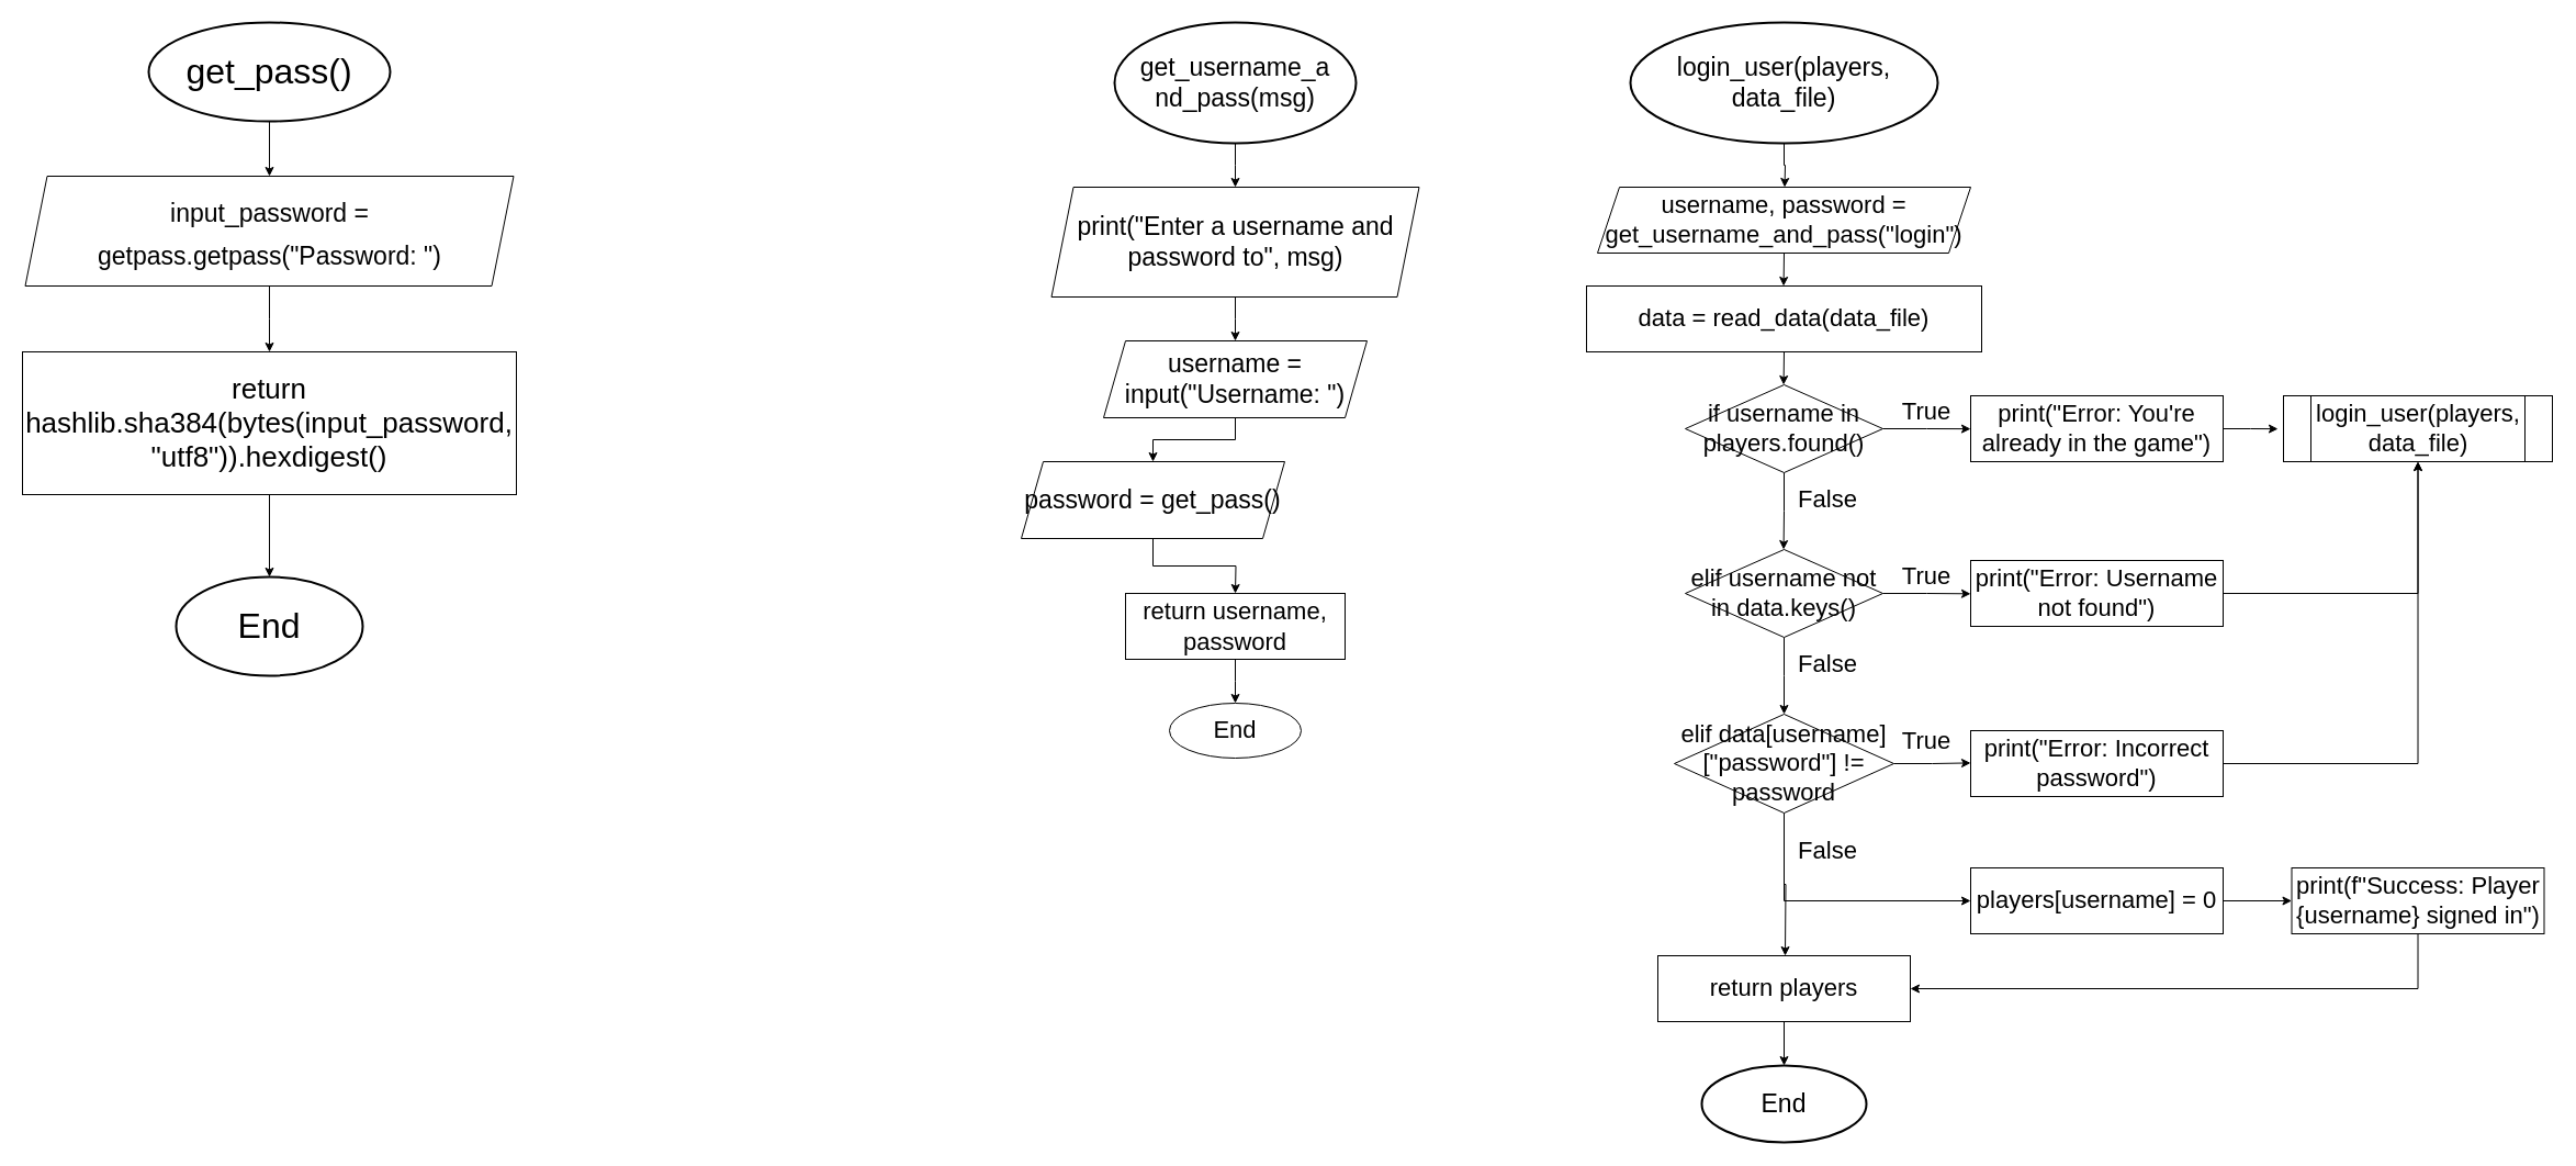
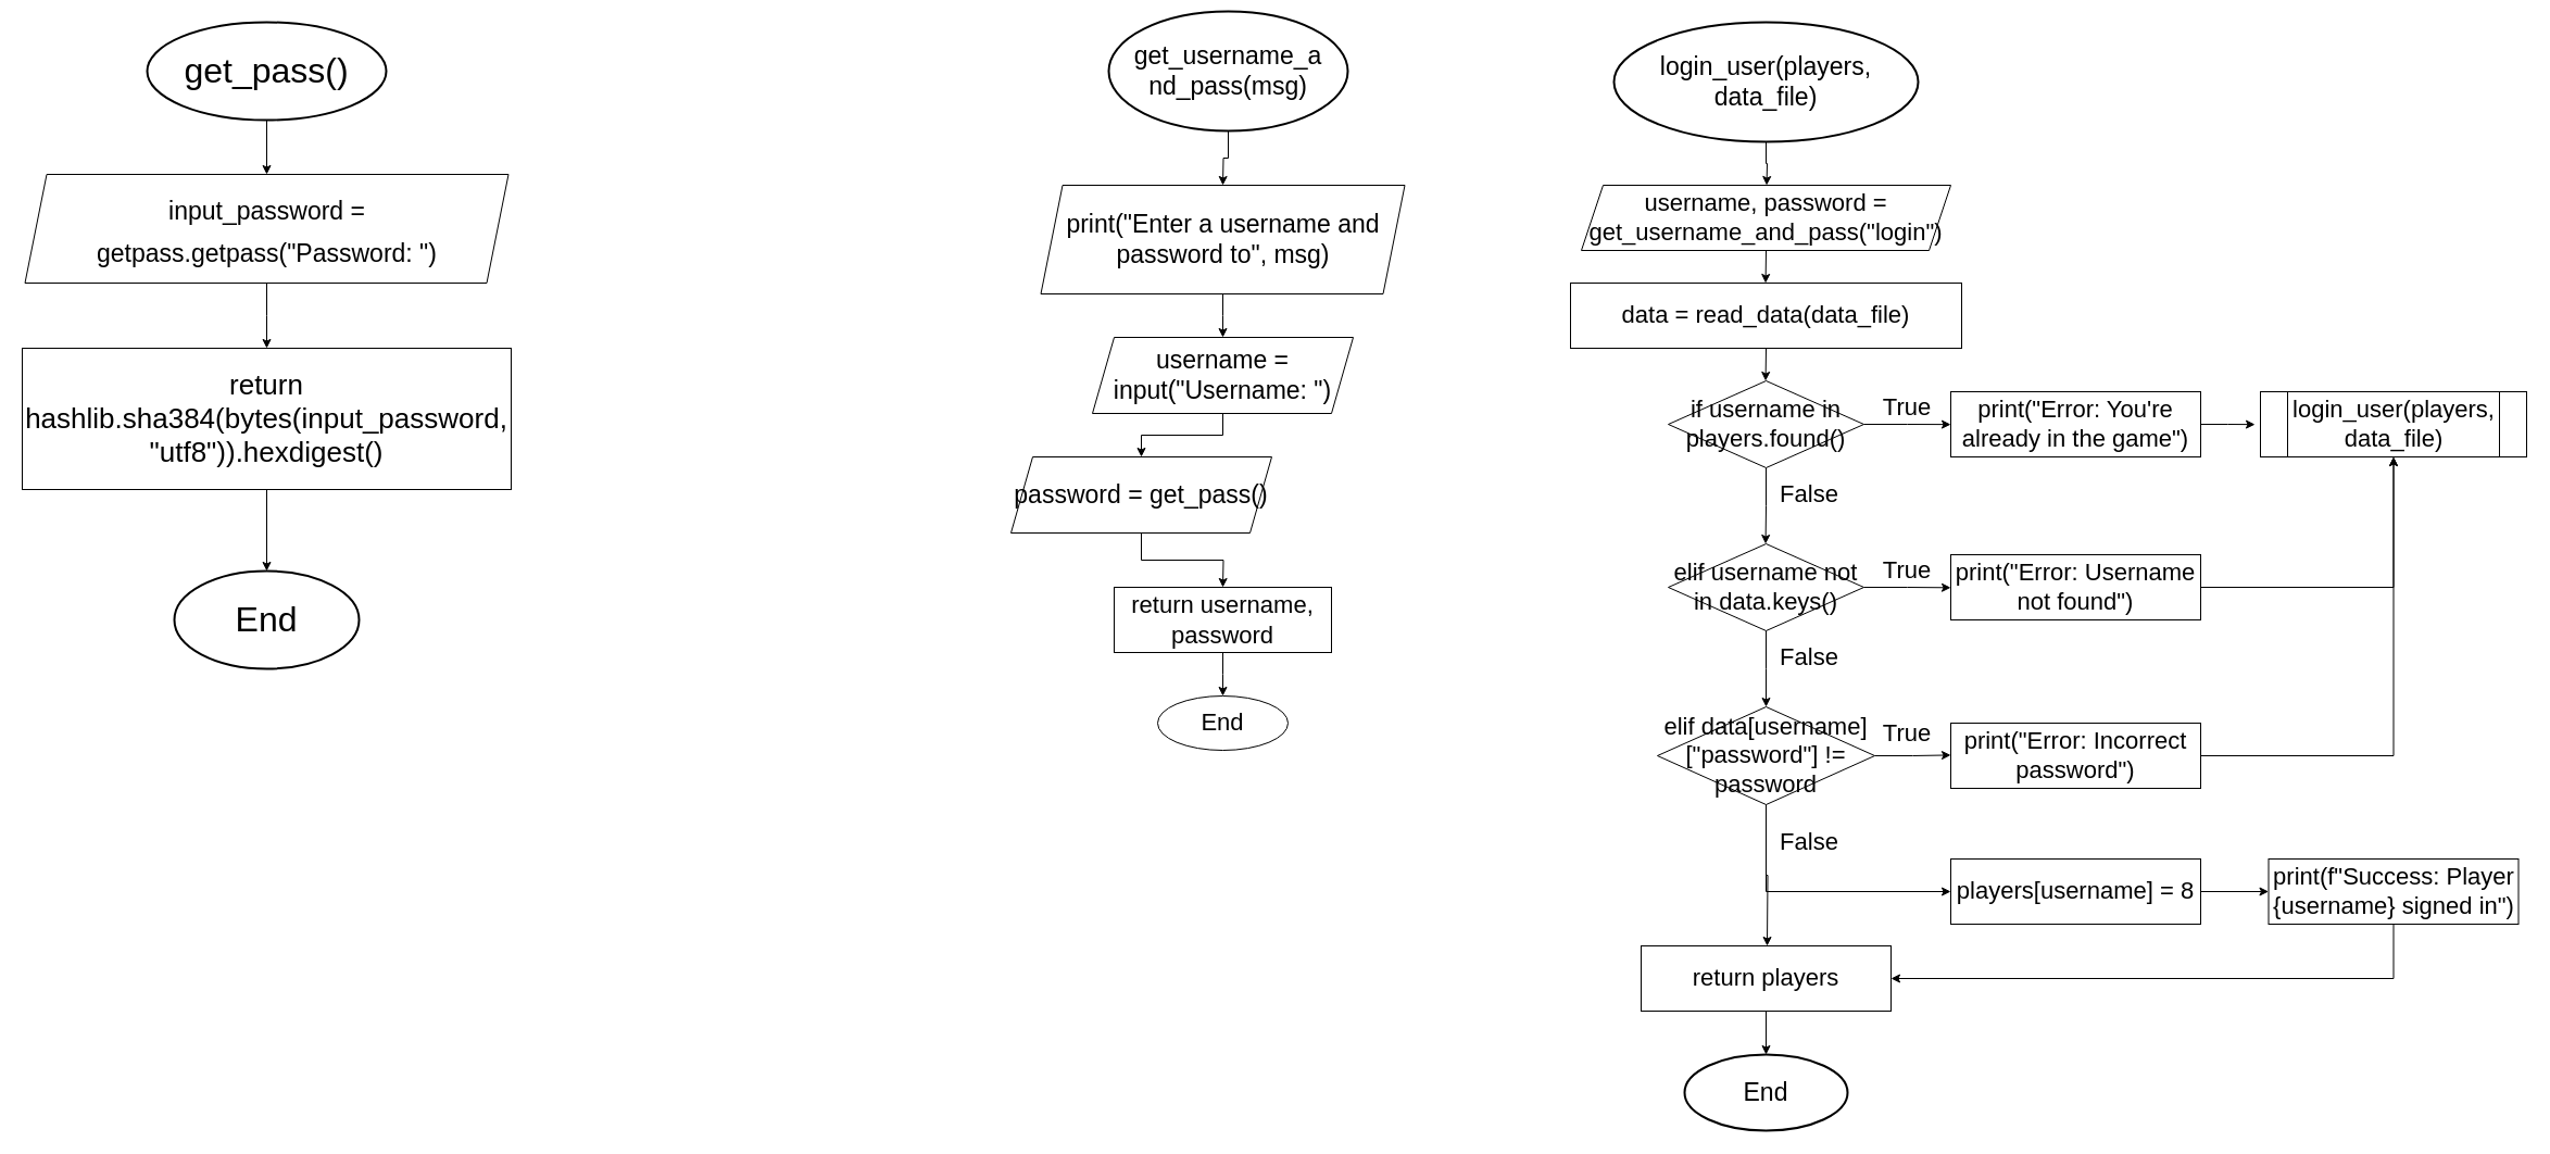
  <mxCell id="0" />
  <mxCell id="1" parent="0" />
  <mxCell id="2" style="edgeStyle=orthogonalEdgeStyle;rounded=0;orthogonalLoop=1;jettySize=auto;html=1;exitX=0.5;exitY=1;exitDx=0;exitDy=0;exitPerimeter=0;fontSize=32;entryX=0.5;entryY=0;entryDx=0;entryDy=0;" edge="1" parent="1" source="3" target="5"><mxGeometry relative="1" as="geometry"><mxPoint x="245" y="130" as="targetPoint" /></mxGeometry></mxCell>
  <mxCell id="3" value="&lt;font style=&quot;font-size: 32px&quot;&gt;get_pass()&lt;/font&gt;" style="strokeWidth=2;html=1;shape=mxgraph.flowchart.start_1;whiteSpace=wrap;" vertex="1" parent="1"><mxGeometry x="135" y="20" width="220" height="90" as="geometry" /></mxCell>
  <mxCell id="4" style="edgeStyle=orthogonalEdgeStyle;rounded=0;orthogonalLoop=1;jettySize=auto;html=1;exitX=0.5;exitY=1;exitDx=0;exitDy=0;fontSize=18;" edge="1" parent="1" source="5"><mxGeometry relative="1" as="geometry"><mxPoint x="245" y="320" as="targetPoint" /></mxGeometry></mxCell>
  <mxCell id="5" value="&lt;font style=&quot;font-size: 23px&quot;&gt;input_password = getpass.getpass(&quot;Password: &quot;)&lt;/font&gt;" style="shape=parallelogram;perimeter=parallelogramPerimeter;whiteSpace=wrap;html=1;fixedSize=1;fontSize=32;" vertex="1" parent="1"><mxGeometry x="22.5" y="160" width="445" height="100" as="geometry" /></mxCell>
  <mxCell id="6" style="edgeStyle=orthogonalEdgeStyle;rounded=0;orthogonalLoop=1;jettySize=auto;html=1;exitX=0.5;exitY=1;exitDx=0;exitDy=0;entryX=0.5;entryY=0;entryDx=0;entryDy=0;entryPerimeter=0;fontSize=23;" edge="1" parent="1" source="7" target="8"><mxGeometry relative="1" as="geometry" /></mxCell>
  <mxCell id="7" value="&lt;font style=&quot;font-size: 26px&quot;&gt;return hashlib.sha384(bytes(input_password, &quot;utf8&quot;)).hexdigest()&lt;/font&gt;" style="rounded=0;whiteSpace=wrap;html=1;fontSize=18;" vertex="1" parent="1"><mxGeometry x="20" y="320" width="450" height="130" as="geometry" /></mxCell>
  <mxCell id="8" value="&lt;font style=&quot;font-size: 32px&quot;&gt;End&lt;/font&gt;" style="strokeWidth=2;html=1;shape=mxgraph.flowchart.start_1;whiteSpace=wrap;" vertex="1" parent="1"><mxGeometry x="160" y="525" width="170" height="90" as="geometry" /></mxCell>
  <mxCell id="9" style="edgeStyle=orthogonalEdgeStyle;rounded=0;orthogonalLoop=1;jettySize=auto;html=1;exitX=0.5;exitY=1;exitDx=0;exitDy=0;exitPerimeter=0;fontSize=23;" edge="1" parent="1" source="10"><mxGeometry relative="1" as="geometry"><mxPoint x="1125" y="170" as="targetPoint" /></mxGeometry></mxCell>
- <mxCell id="10" value="get_username_a nd_pass(msg)" style="strokeWidth=2;html=1;shape=mxgraph.flowchart.start_1;whiteSpace=wrap;fontSize=23;" vertex="1" parent="1"><mxGeometry x="1015" y="20" width="220" height="110" as="geometry" /></mxCell>
+ <mxCell id="10" value="get_username_a nd_pass(msg)" style="strokeWidth=2;html=1;shape=mxgraph.flowchart.start_1;whiteSpace=wrap;fontSize=23;" vertex="1" parent="1"><mxGeometry x="1020" y="10" width="220" height="110" as="geometry" /></mxCell>
  <mxCell id="11" style="edgeStyle=orthogonalEdgeStyle;rounded=0;orthogonalLoop=1;jettySize=auto;html=1;exitX=0.5;exitY=1;exitDx=0;exitDy=0;fontSize=23;" edge="1" parent="1" source="12"><mxGeometry relative="1" as="geometry"><mxPoint x="1125" y="310" as="targetPoint" /></mxGeometry></mxCell>
  <mxCell id="12" value="print(&quot;Enter a username and password to&quot;, msg)" style="shape=parallelogram;perimeter=parallelogramPerimeter;whiteSpace=wrap;html=1;fixedSize=1;fontSize=23;" vertex="1" parent="1"><mxGeometry x="957.5" y="170" width="335" height="100" as="geometry" /></mxCell>
  <mxCell id="13" style="edgeStyle=orthogonalEdgeStyle;rounded=0;orthogonalLoop=1;jettySize=auto;html=1;exitX=0.5;exitY=1;exitDx=0;exitDy=0;entryX=0.5;entryY=0;entryDx=0;entryDy=0;fontSize=23;" edge="1" parent="1" source="14" target="16"><mxGeometry relative="1" as="geometry" /></mxCell>
  <mxCell id="14" value="username = input(&quot;Username: &quot;)" style="shape=parallelogram;perimeter=parallelogramPerimeter;whiteSpace=wrap;html=1;fixedSize=1;fontSize=23;" vertex="1" parent="1"><mxGeometry x="1005" y="310" width="240" height="70" as="geometry" /></mxCell>
  <mxCell id="15" style="edgeStyle=orthogonalEdgeStyle;rounded=0;orthogonalLoop=1;jettySize=auto;html=1;exitX=0.5;exitY=1;exitDx=0;exitDy=0;fontSize=23;" edge="1" parent="1" source="16"><mxGeometry relative="1" as="geometry"><mxPoint x="1125" y="540" as="targetPoint" /></mxGeometry></mxCell>
  <mxCell id="16" value="password = get_pass()" style="shape=parallelogram;perimeter=parallelogramPerimeter;whiteSpace=wrap;html=1;fixedSize=1;fontSize=23;" vertex="1" parent="1"><mxGeometry x="930" y="420" width="240" height="70" as="geometry" /></mxCell>
  <mxCell id="17" style="edgeStyle=orthogonalEdgeStyle;rounded=0;orthogonalLoop=1;jettySize=auto;html=1;exitX=0.5;exitY=1;exitDx=0;exitDy=0;fontSize=22;" edge="1" parent="1" source="18"><mxGeometry relative="1" as="geometry"><mxPoint x="1125" y="640" as="targetPoint" /></mxGeometry></mxCell>
  <mxCell id="18" value="&lt;font style=&quot;font-size: 22px&quot;&gt;return username, password&lt;/font&gt;" style="rounded=0;whiteSpace=wrap;html=1;fontSize=23;" vertex="1" parent="1"><mxGeometry x="1025" y="540" width="200" height="60" as="geometry" /></mxCell>
  <mxCell id="19" value="End" style="ellipse;whiteSpace=wrap;html=1;fontSize=22;" vertex="1" parent="1"><mxGeometry x="1065" y="640" width="120" height="50" as="geometry" /></mxCell>
  <mxCell id="20" style="edgeStyle=orthogonalEdgeStyle;rounded=0;orthogonalLoop=1;jettySize=auto;html=1;exitX=0.5;exitY=1;exitDx=0;exitDy=0;exitPerimeter=0;fontSize=22;" edge="1" parent="1" source="21"><mxGeometry relative="1" as="geometry"><mxPoint x="1625.529" y="170" as="targetPoint" /></mxGeometry></mxCell>
  <mxCell id="21" value="login_user(players, data_file)" style="strokeWidth=2;html=1;shape=mxgraph.flowchart.start_1;whiteSpace=wrap;fontSize=23;" vertex="1" parent="1"><mxGeometry x="1485" y="20" width="280" height="110" as="geometry" /></mxCell>
  <mxCell id="22" style="edgeStyle=orthogonalEdgeStyle;rounded=0;orthogonalLoop=1;jettySize=auto;html=1;exitX=0.5;exitY=1;exitDx=0;exitDy=0;fontSize=22;" edge="1" parent="1" source="23"><mxGeometry relative="1" as="geometry"><mxPoint x="1624.571" y="260" as="targetPoint" /></mxGeometry></mxCell>
  <mxCell id="23" value="username, password = get_username_and_pass(&quot;login&quot;)" style="shape=parallelogram;perimeter=parallelogramPerimeter;whiteSpace=wrap;html=1;fixedSize=1;fontSize=22;" vertex="1" parent="1"><mxGeometry x="1455" y="170" width="340" height="60" as="geometry" /></mxCell>
  <mxCell id="24" style="edgeStyle=orthogonalEdgeStyle;rounded=0;orthogonalLoop=1;jettySize=auto;html=1;exitX=0.5;exitY=1;exitDx=0;exitDy=0;fontSize=22;" edge="1" parent="1" source="25"><mxGeometry relative="1" as="geometry"><mxPoint x="1624.571" y="350" as="targetPoint" /></mxGeometry></mxCell>
  <mxCell id="25" value="data = read_data(data_file)" style="rounded=0;whiteSpace=wrap;html=1;fontSize=22;" vertex="1" parent="1"><mxGeometry x="1445" y="260" width="360" height="60" as="geometry" /></mxCell>
  <mxCell id="26" style="edgeStyle=orthogonalEdgeStyle;rounded=0;orthogonalLoop=1;jettySize=auto;html=1;exitX=1;exitY=0.5;exitDx=0;exitDy=0;fontSize=22;" edge="1" parent="1" source="28"><mxGeometry relative="1" as="geometry"><mxPoint x="1795" y="390.143" as="targetPoint" /></mxGeometry></mxCell>
  <mxCell id="27" style="edgeStyle=orthogonalEdgeStyle;rounded=0;orthogonalLoop=1;jettySize=auto;html=1;exitX=0.5;exitY=1;exitDx=0;exitDy=0;fontSize=22;" edge="1" parent="1" source="28"><mxGeometry relative="1" as="geometry"><mxPoint x="1624.571" y="500" as="targetPoint" /></mxGeometry></mxCell>
  <mxCell id="28" value="if username in players.found()" style="rhombus;whiteSpace=wrap;html=1;fontSize=22;" vertex="1" parent="1"><mxGeometry x="1535" y="350" width="180" height="80" as="geometry" /></mxCell>
  <mxCell id="29" value="True" style="text;html=1;strokeColor=none;fillColor=none;align=center;verticalAlign=middle;whiteSpace=wrap;rounded=0;fontSize=22;" vertex="1" parent="1"><mxGeometry x="1725" y="360" width="60" height="30" as="geometry" /></mxCell>
  <mxCell id="30" value="False" style="text;html=1;strokeColor=none;fillColor=none;align=center;verticalAlign=middle;whiteSpace=wrap;rounded=0;fontSize=22;" vertex="1" parent="1"><mxGeometry x="1635" y="440" width="60" height="30" as="geometry" /></mxCell>
  <mxCell id="31" style="edgeStyle=orthogonalEdgeStyle;rounded=0;orthogonalLoop=1;jettySize=auto;html=1;exitX=1;exitY=0.5;exitDx=0;exitDy=0;fontSize=22;" edge="1" parent="1" source="32"><mxGeometry relative="1" as="geometry"><mxPoint x="2075" y="390.143" as="targetPoint" /></mxGeometry></mxCell>
  <mxCell id="32" value="print(&quot;Error: You're already in the game&quot;)" style="rounded=0;whiteSpace=wrap;html=1;fontSize=22;" vertex="1" parent="1"><mxGeometry x="1795" y="360" width="230" height="60" as="geometry" /></mxCell>
  <mxCell id="33" value="login_user(players, data_file)" style="shape=process;whiteSpace=wrap;html=1;backgroundOutline=1;fontSize=22;" vertex="1" parent="1"><mxGeometry x="2080" y="360" width="245" height="60" as="geometry" /></mxCell>
  <mxCell id="34" style="edgeStyle=orthogonalEdgeStyle;rounded=0;orthogonalLoop=1;jettySize=auto;html=1;exitX=1;exitY=0.5;exitDx=0;exitDy=0;fontSize=22;" edge="1" parent="1" source="36"><mxGeometry relative="1" as="geometry"><mxPoint x="1795" y="540.333" as="targetPoint" /></mxGeometry></mxCell>
  <mxCell id="35" style="edgeStyle=orthogonalEdgeStyle;rounded=0;orthogonalLoop=1;jettySize=auto;html=1;exitX=0.5;exitY=1;exitDx=0;exitDy=0;fontSize=22;" edge="1" parent="1" source="36"><mxGeometry relative="1" as="geometry"><mxPoint x="1625" y="650" as="targetPoint" /></mxGeometry></mxCell>
  <mxCell id="36" value="elif username not in data.keys()" style="rhombus;whiteSpace=wrap;html=1;fontSize=22;" vertex="1" parent="1"><mxGeometry x="1535" y="500" width="180" height="80" as="geometry" /></mxCell>
  <mxCell id="37" value="True" style="text;html=1;strokeColor=none;fillColor=none;align=center;verticalAlign=middle;whiteSpace=wrap;rounded=0;fontSize=22;" vertex="1" parent="1"><mxGeometry x="1725" y="510" width="60" height="30" as="geometry" /></mxCell>
  <mxCell id="38" style="edgeStyle=orthogonalEdgeStyle;rounded=0;orthogonalLoop=1;jettySize=auto;html=1;exitX=1;exitY=0.5;exitDx=0;exitDy=0;entryX=0.5;entryY=1;entryDx=0;entryDy=0;fontSize=22;" edge="1" parent="1" source="39" target="33"><mxGeometry relative="1" as="geometry" /></mxCell>
  <mxCell id="39" value="print(&quot;Error: Username not found&quot;)" style="rounded=0;whiteSpace=wrap;html=1;fontSize=22;" vertex="1" parent="1"><mxGeometry x="1795" y="510" width="230" height="60" as="geometry" /></mxCell>
  <mxCell id="40" value="False" style="text;html=1;strokeColor=none;fillColor=none;align=center;verticalAlign=middle;whiteSpace=wrap;rounded=0;fontSize=22;" vertex="1" parent="1"><mxGeometry x="1635" y="590" width="60" height="30" as="geometry" /></mxCell>
  <mxCell id="41" style="edgeStyle=orthogonalEdgeStyle;rounded=0;orthogonalLoop=1;jettySize=auto;html=1;exitX=1;exitY=0.5;exitDx=0;exitDy=0;fontSize=22;" edge="1" parent="1" source="44"><mxGeometry relative="1" as="geometry"><mxPoint x="1795" y="694.429" as="targetPoint" /></mxGeometry></mxCell>
  <mxCell id="42" style="edgeStyle=orthogonalEdgeStyle;rounded=0;orthogonalLoop=1;jettySize=auto;html=1;exitX=0.5;exitY=1;exitDx=0;exitDy=0;entryX=0;entryY=0.5;entryDx=0;entryDy=0;fontSize=22;" edge="1" parent="1" source="44" target="49"><mxGeometry relative="1" as="geometry"><Array as="points"><mxPoint x="1625" y="820" /></Array></mxGeometry></mxCell>
  <mxCell id="43" style="edgeStyle=orthogonalEdgeStyle;rounded=0;orthogonalLoop=1;jettySize=auto;html=1;exitX=0.5;exitY=1;exitDx=0;exitDy=0;fontSize=22;" edge="1" parent="1" source="44"><mxGeometry relative="1" as="geometry"><mxPoint x="1626" y="870" as="targetPoint" /></mxGeometry></mxCell>
  <mxCell id="44" value="elif data[username][&quot;password&quot;] != password" style="rhombus;whiteSpace=wrap;html=1;fontSize=22;" vertex="1" parent="1"><mxGeometry x="1525" y="650" width="200" height="90" as="geometry" /></mxCell>
  <mxCell id="45" value="True" style="text;html=1;strokeColor=none;fillColor=none;align=center;verticalAlign=middle;whiteSpace=wrap;rounded=0;fontSize=22;" vertex="1" parent="1"><mxGeometry x="1725" y="660" width="60" height="30" as="geometry" /></mxCell>
  <mxCell id="46" style="edgeStyle=orthogonalEdgeStyle;rounded=0;orthogonalLoop=1;jettySize=auto;html=1;exitX=1;exitY=0.5;exitDx=0;exitDy=0;entryX=0.5;entryY=1;entryDx=0;entryDy=0;fontSize=22;" edge="1" parent="1" source="47" target="33"><mxGeometry relative="1" as="geometry" /></mxCell>
  <mxCell id="47" value="print(&quot;Error: Incorrect password&quot;)" style="rounded=0;whiteSpace=wrap;html=1;fontSize=22;" vertex="1" parent="1"><mxGeometry x="1795" y="665" width="230" height="60" as="geometry" /></mxCell>
  <mxCell id="48" style="edgeStyle=orthogonalEdgeStyle;rounded=0;orthogonalLoop=1;jettySize=auto;html=1;exitX=1;exitY=0.5;exitDx=0;exitDy=0;entryX=0;entryY=0.5;entryDx=0;entryDy=0;fontSize=22;" edge="1" parent="1" source="49" target="52"><mxGeometry relative="1" as="geometry" /></mxCell>
- <mxCell id="49" value="players[username] = 0" style="rounded=0;whiteSpace=wrap;html=1;fontSize=22;" vertex="1" parent="1"><mxGeometry x="1795" y="790" width="230" height="60" as="geometry" /></mxCell>
+ <mxCell id="49" value="players[username] = 8" style="rounded=0;whiteSpace=wrap;html=1;fontSize=22;" vertex="1" parent="1"><mxGeometry x="1795" y="790" width="230" height="60" as="geometry" /></mxCell>
  <mxCell id="50" value="False" style="text;html=1;strokeColor=none;fillColor=none;align=center;verticalAlign=middle;whiteSpace=wrap;rounded=0;fontSize=22;" vertex="1" parent="1"><mxGeometry x="1635" y="760" width="60" height="30" as="geometry" /></mxCell>
  <mxCell id="51" style="edgeStyle=orthogonalEdgeStyle;rounded=0;orthogonalLoop=1;jettySize=auto;html=1;exitX=0.5;exitY=1;exitDx=0;exitDy=0;entryX=1;entryY=0.5;entryDx=0;entryDy=0;fontSize=22;" edge="1" parent="1" source="52" target="54"><mxGeometry relative="1" as="geometry" /></mxCell>
  <mxCell id="52" value="print(f&quot;Success: Player {username} signed in&quot;)" style="rounded=0;whiteSpace=wrap;html=1;fontSize=22;" vertex="1" parent="1"><mxGeometry x="2087.5" y="790" width="230" height="60" as="geometry" /></mxCell>
  <mxCell id="53" style="edgeStyle=orthogonalEdgeStyle;rounded=0;orthogonalLoop=1;jettySize=auto;html=1;exitX=0.5;exitY=1;exitDx=0;exitDy=0;entryX=0.5;entryY=0;entryDx=0;entryDy=0;entryPerimeter=0;fontSize=22;" edge="1" parent="1" source="54" target="55"><mxGeometry relative="1" as="geometry" /></mxCell>
  <mxCell id="54" value="return players" style="rounded=0;whiteSpace=wrap;html=1;fontSize=22;" vertex="1" parent="1"><mxGeometry x="1510" y="870" width="230" height="60" as="geometry" /></mxCell>
  <mxCell id="55" value="End" style="strokeWidth=2;html=1;shape=mxgraph.flowchart.start_1;whiteSpace=wrap;fontSize=23;" vertex="1" parent="1"><mxGeometry x="1550" y="970" width="150" height="70" as="geometry" /></mxCell>
